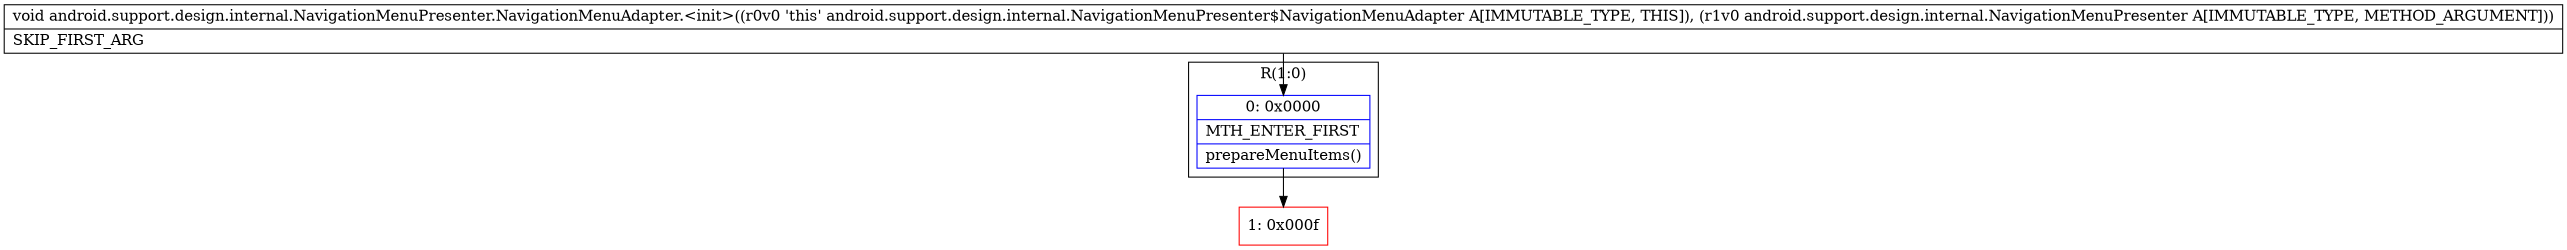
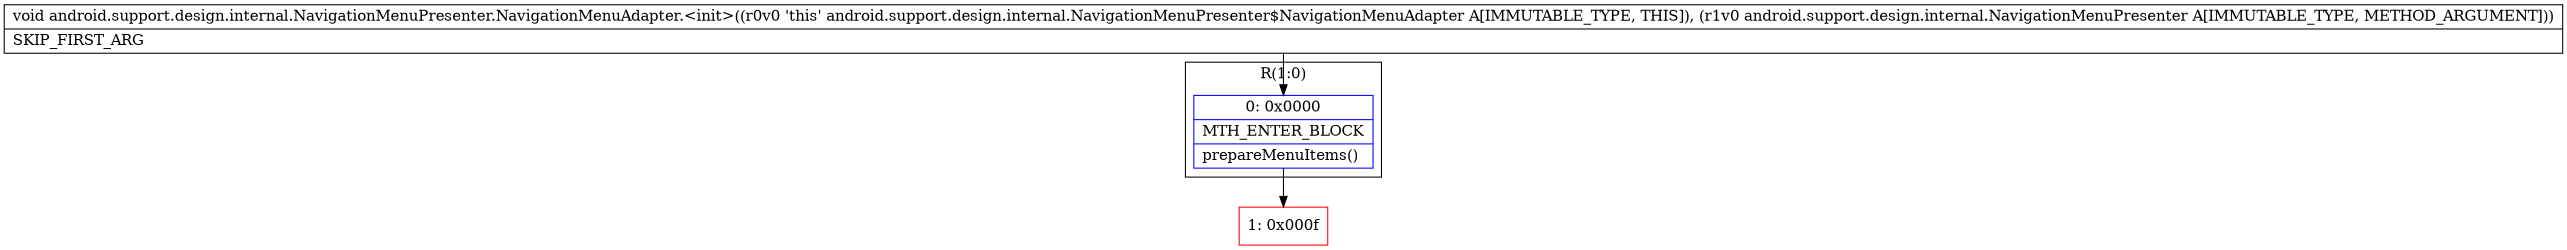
  digraph {
    node [shape=record]
-   n1 [color=blue label="{0\:\ 0x0000|MTH_ENTER_FIRST\l|prepareMenuItems()\l}"]
+   n1 [color=blue label="{0\:\ 0x0000|MTH_ENTER_BLOCK\l|prepareMenuItems()\l}"]
    n2 [color=red label="{1\:\ 0x000f}"]
    n3 [label="{void android.support.design.internal.NavigationMenuPresenter.NavigationMenuAdapter.\<init\>((r0v0 'this' android.support.design.internal.NavigationMenuPresenter$NavigationMenuAdapter A[IMMUTABLE_TYPE, THIS]), (r1v0 android.support.design.internal.NavigationMenuPresenter A[IMMUTABLE_TYPE, METHOD_ARGUMENT]))  | SKIP_FIRST_ARG\l}"]
    subgraph cluster_1 {
      label="R(1:0)"
      n1
    }
    n1 -> n2
    n3 -> n1
  }
